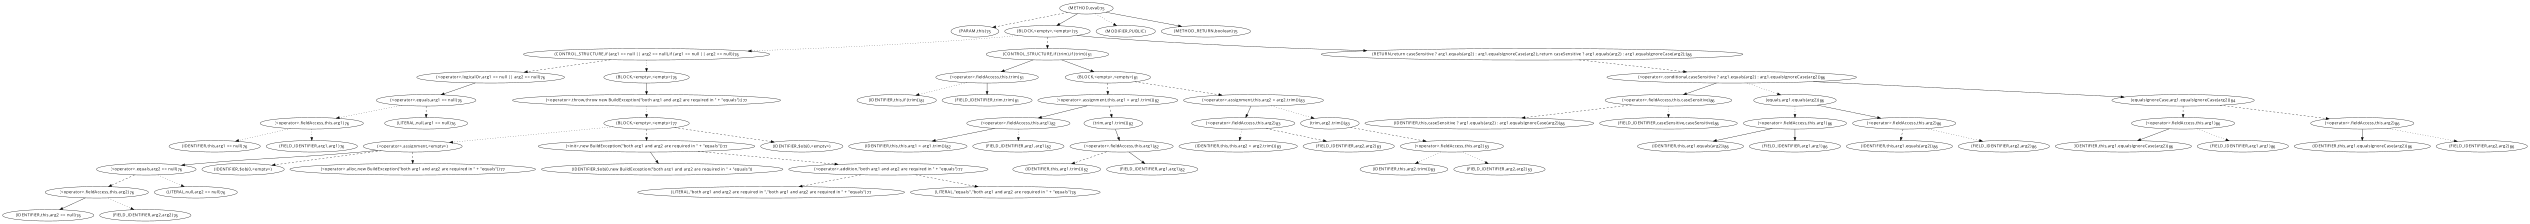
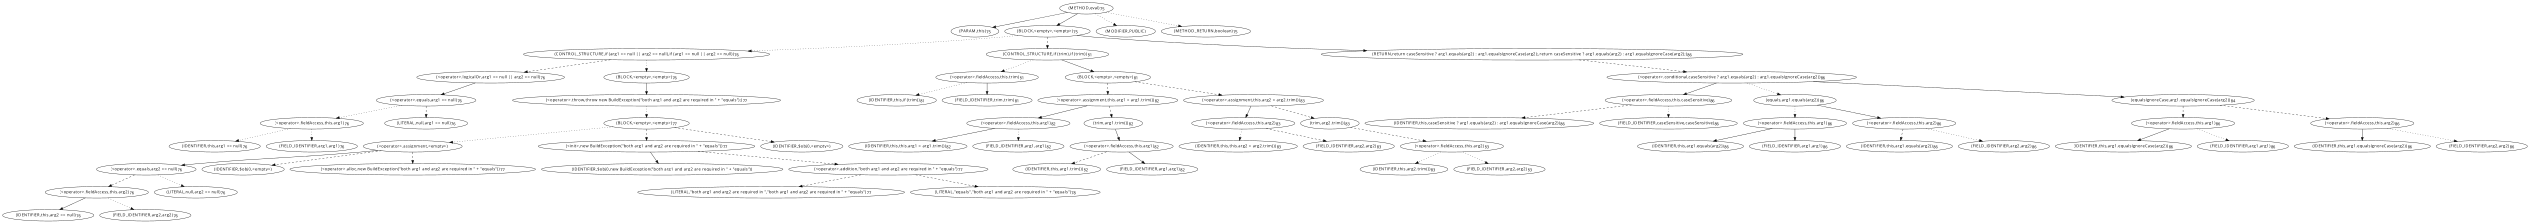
  digraph {
    fontname="Open Sans"
    node [fontname="Open Sans"]
    edge [fontname="Open Sans" style=solid]
    n1 [label=<(METHOD,eval)<SUB>75</SUB>>]
    n2 [label=<(PARAM,this)<SUB>75</SUB>>]
    n3 [label=<(BLOCK,&lt;empty&gt;,&lt;empty&gt;)<SUB>75</SUB>>]
    n4 [label=<(MODIFIER,PUBLIC)>]
    n5 [label=<(METHOD_RETURN,boolean)<SUB>75</SUB>>]
    n6 [label=<(CONTROL_STRUCTURE,if (arg1 == null || arg2 == null),if (arg1 == null || arg2 == null))<SUB>76</SUB>>]
    n7 [label=<(CONTROL_STRUCTURE,if (trim),if (trim))<SUB>81</SUB>>]
    n8 [label=<(RETURN,return caseSensitive ? arg1.equals(arg2) : arg1.equalsIgnoreCase(arg2);,return caseSensitive ? arg1.equals(arg2) : arg1.equalsIgnoreCase(arg2);)<SUB>86</SUB>>]
    n9 [label=<(&lt;operator&gt;.logicalOr,arg1 == null || arg2 == null)<SUB>76</SUB>>]
    n10 [label=<(BLOCK,&lt;empty&gt;,&lt;empty&gt;)<SUB>76</SUB>>]
    n11 [label=<(&lt;operator&gt;.fieldAccess,this.trim)<SUB>81</SUB>>]
    n12 [label=<(BLOCK,&lt;empty&gt;,&lt;empty&gt;)<SUB>81</SUB>>]
    n13 [label=<(&lt;operator&gt;.conditional,caseSensitive ? arg1.equals(arg2) : arg1.equalsIgnoreCase(arg2))<SUB>86</SUB>>]
    n14 [label=<(&lt;operator&gt;.equals,arg1 == null)<SUB>76</SUB>>]
    n15 [label=<(&lt;operator&gt;.throw,throw new BuildException(&quot;both arg1 and arg2 are required in &quot; + &quot;equals&quot;);)<SUB>77</SUB>>]
    n16 [label=<(&lt;operator&gt;.fieldAccess,this.arg1)<SUB>76</SUB>>]
    n17 [label=<(LITERAL,null,arg1 == null)<SUB>76</SUB>>]
    n18 [label=<(&lt;operator&gt;.equals,arg2 == null)<SUB>76</SUB>>]
    n19 [label=<(&lt;operator&gt;.fieldAccess,this.arg2)<SUB>76</SUB>>]
    n20 [label=<(LITERAL,null,arg2 == null)<SUB>76</SUB>>]
    n21 [label=<(IDENTIFIER,this,arg1 == null)<SUB>76</SUB>>]
    n22 [label=<(FIELD_IDENTIFIER,arg1,arg1)<SUB>76</SUB>>]
    n23 [label=<(IDENTIFIER,this,arg2 == null)<SUB>76</SUB>>]
    n24 [label=<(FIELD_IDENTIFIER,arg2,arg2)<SUB>76</SUB>>]
    n25 [label=<(BLOCK,&lt;empty&gt;,&lt;empty&gt;)<SUB>77</SUB>>]
    n26 [label=<(&lt;operator&gt;.assignment,&lt;empty&gt;)>]
    n27 [label=<(&lt;init&gt;,new BuildException(&quot;both arg1 and arg2 are required in &quot; + &quot;equals&quot;))<SUB>77</SUB>>]
    n28 [label=<(IDENTIFIER,$obj0,&lt;empty&gt;)>]
    n29 [label=<(IDENTIFIER,$obj0,&lt;empty&gt;)>]
    n30 [label=<(&lt;operator&gt;.alloc,new BuildException(&quot;both arg1 and arg2 are required in &quot; + &quot;equals&quot;))<SUB>77</SUB>>]
    n31 [label=<(IDENTIFIER,$obj0,new BuildException(&quot;both arg1 and arg2 are required in &quot; + &quot;equals&quot;))>]
    n32 [label=<(&lt;operator&gt;.addition,&quot;both arg1 and arg2 are required in &quot; + &quot;equals&quot;)<SUB>77</SUB>>]
    n33 [label=<(LITERAL,&quot;both arg1 and arg2 are required in &quot;,&quot;both arg1 and arg2 are required in &quot; + &quot;equals&quot;)<SUB>77</SUB>>]
    n34 [label=<(LITERAL,&quot;equals&quot;,&quot;both arg1 and arg2 are required in &quot; + &quot;equals&quot;)<SUB>78</SUB>>]
    n35 [label=<(IDENTIFIER,this,if (trim))<SUB>81</SUB>>]
    n36 [label=<(FIELD_IDENTIFIER,trim,trim)<SUB>81</SUB>>]
    n37 [label=<(&lt;operator&gt;.assignment,this.arg1 = arg1.trim())<SUB>82</SUB>>]
    n38 [label=<(&lt;operator&gt;.assignment,this.arg2 = arg2.trim())<SUB>83</SUB>>]
    n39 [label=<(&lt;operator&gt;.fieldAccess,this.arg1)<SUB>82</SUB>>]
    n40 [label=<(trim,arg1.trim())<SUB>82</SUB>>]
    n41 [label=<(&lt;operator&gt;.fieldAccess,this.arg2)<SUB>83</SUB>>]
    n42 [label=<(trim,arg2.trim())<SUB>83</SUB>>]
    n43 [label=<(IDENTIFIER,this,this.arg1 = arg1.trim())<SUB>82</SUB>>]
    n44 [label=<(FIELD_IDENTIFIER,arg1,arg1)<SUB>82</SUB>>]
    n45 [label=<(&lt;operator&gt;.fieldAccess,this.arg1)<SUB>82</SUB>>]
    n46 [label=<(IDENTIFIER,this,arg1.trim())<SUB>82</SUB>>]
    n47 [label=<(FIELD_IDENTIFIER,arg1,arg1)<SUB>82</SUB>>]
    n48 [label=<(IDENTIFIER,this,this.arg2 = arg2.trim())<SUB>83</SUB>>]
    n49 [label=<(FIELD_IDENTIFIER,arg2,arg2)<SUB>83</SUB>>]
    n50 [label=<(&lt;operator&gt;.fieldAccess,this.arg2)<SUB>83</SUB>>]
    n51 [label=<(IDENTIFIER,this,arg2.trim())<SUB>83</SUB>>]
    n52 [label=<(FIELD_IDENTIFIER,arg2,arg2)<SUB>83</SUB>>]
    n53 [label=<(&lt;operator&gt;.fieldAccess,this.caseSensitive)<SUB>86</SUB>>]
    n54 [label=<(equals,arg1.equals(arg2))<SUB>86</SUB>>]
    n55 [label=<(equalsIgnoreCase,arg1.equalsIgnoreCase(arg2))<SUB>84</SUB>>]
    n56 [label=<(IDENTIFIER,this,caseSensitive ? arg1.equals(arg2) : arg1.equalsIgnoreCase(arg2))<SUB>86</SUB>>]
    n57 [label=<(FIELD_IDENTIFIER,caseSensitive,caseSensitive)<SUB>86</SUB>>]
    n58 [label=<(&lt;operator&gt;.fieldAccess,this.arg1)<SUB>86</SUB>>]
    n59 [label=<(&lt;operator&gt;.fieldAccess,this.arg2)<SUB>86</SUB>>]
    n60 [label=<(&lt;operator&gt;.fieldAccess,this.arg1)<SUB>86</SUB>>]
    n61 [label=<(&lt;operator&gt;.fieldAccess,this.arg2)<SUB>86</SUB>>]
    n62 [label=<(IDENTIFIER,this,arg1.equals(arg2))<SUB>86</SUB>>]
    n63 [label=<(FIELD_IDENTIFIER,arg1,arg1)<SUB>86</SUB>>]
    n64 [label=<(IDENTIFIER,this,arg1.equals(arg2))<SUB>86</SUB>>]
    n65 [label=<(FIELD_IDENTIFIER,arg2,arg2)<SUB>86</SUB>>]
    n66 [label=<(IDENTIFIER,this,arg1.equalsIgnoreCase(arg2))<SUB>86</SUB>>]
    n67 [label=<(FIELD_IDENTIFIER,arg1,arg1)<SUB>86</SUB>>]
    n68 [label=<(IDENTIFIER,this,arg1.equalsIgnoreCase(arg2))<SUB>86</SUB>>]
    n69 [label=<(FIELD_IDENTIFIER,arg2,arg2)<SUB>86</SUB>>]
-   n1 -> n2 [style=dashed]
+   n1 -> n2
    n1 -> n3
    n1 -> n4 [style=dotted]
-   n1 -> n5
+   n1 -> n5 [style=dotted]
    n3 -> n6 [style=dotted]
    n3 -> n7 [style=dashed]
    n3 -> n8
    n6 -> n9 [style=dashed]
    n6 -> n10 [style=dotted]
-   n7 -> n11
+   n7 -> n11 [style=dotted]
    n7 -> n12
    n8 -> n13 [style=dashed]
    n9 -> n14
    n10 -> n15
    n11 -> n35 [style=dotted]
    n11 -> n36
    n12 -> n37 [style=dashed]
    n12 -> n38 [style=dashed]
    n13 -> n53
    n13 -> n54 [style=dotted]
    n13 -> n55
    n14 -> n16 [style=dotted]
    n14 -> n17 [style=dashed]
    n15 -> n25 [style=dotted]
    n16 -> n21 [style=dotted]
    n16 -> n22 [style=dotted]
    n18 -> n19 [style=dashed]
    n18 -> n20 [style=dotted]
    n19 -> n23
    n19 -> n24 [style=dotted]
    n25 -> n26 [style=dotted]
    n25 -> n27 [style=dashed]
    n25 -> n28 [style=dashed]
    n26 -> n18
    n26 -> n29 [style=dashed]
    n26 -> n30 [style=dashed]
    n27 -> n31
    n27 -> n32 [style=dashed]
    n32 -> n33 [style=dashed]
    n32 -> n34 [style=dashed]
    n37 -> n39
    n37 -> n40 [style=dashed]
    n38 -> n41
-   n38 -> n42 [style=dotted]
+   n38 -> n42 [style=dashed]
    n39 -> n43
    n39 -> n44 [style=dotted]
    n40 -> n45
    n41 -> n48 [style=dotted]
    n41 -> n49 [style=dashed]
    n42 -> n50 [style=dashed]
    n45 -> n46 [style=dashed]
    n45 -> n47
    n50 -> n51 [style=dotted]
    n50 -> n52 [style=dotted]
    n53 -> n56 [style=dashed]
    n53 -> n57 [style=dotted]
    n54 -> n58 [style=dotted]
    n54 -> n59
    n55 -> n60 [style=dashed]
    n55 -> n61 [style=dashed]
    n58 -> n62
    n58 -> n63
    n59 -> n64 [style=dashed]
    n59 -> n65 [style=dotted]
    n60 -> n66
    n60 -> n67 [style=dotted]
    n61 -> n68
    n61 -> n69 [style=dotted]
  }
